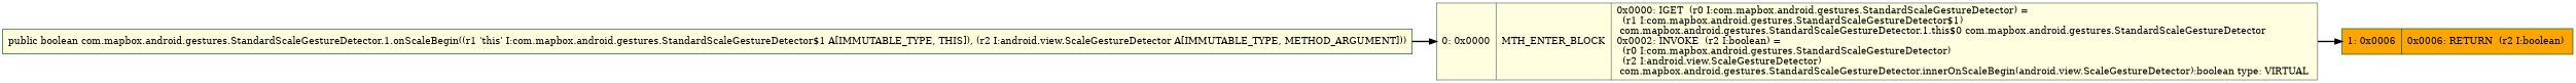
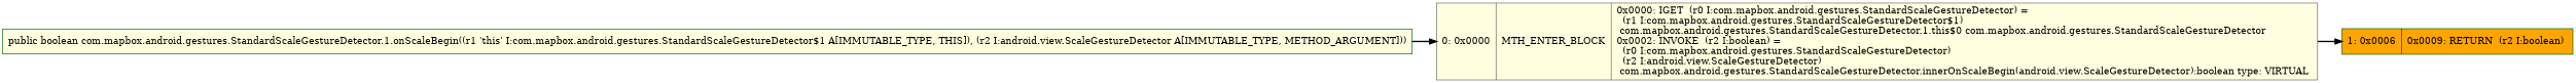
  digraph {
    rankdir=LR
    node [shape=record style=filled fillcolor=lightyellow color=darkgreen]
    edge [style=bold]
    n1 [label="{0\:\ 0x0000|MTH_ENTER_BLOCK\l|0x0000: IGET  (r0 I:com.mapbox.android.gestures.StandardScaleGestureDetector) = \l  (r1 I:com.mapbox.android.gestures.StandardScaleGestureDetector$1)\l com.mapbox.android.gestures.StandardScaleGestureDetector.1.this$0 com.mapbox.android.gestures.StandardScaleGestureDetector \l0x0002: INVOKE  (r2 I:boolean) = \l  (r0 I:com.mapbox.android.gestures.StandardScaleGestureDetector)\l  (r2 I:android.view.ScaleGestureDetector)\l com.mapbox.android.gestures.StandardScaleGestureDetector.innerOnScaleBegin(android.view.ScaleGestureDetector):boolean type: VIRTUAL \l}" color=gray40]
-   n2 [label="{1\:\ 0x0006|0x0006: RETURN  (r2 I:boolean) \l}" fillcolor=orange]
+   n2 [label="{1\:\ 0x0006|0x0009: RETURN  (r2 I:boolean) \l}" fillcolor=orange]
    n3 [label="{public boolean com.mapbox.android.gestures.StandardScaleGestureDetector.1.onScaleBegin((r1 'this' I:com.mapbox.android.gestures.StandardScaleGestureDetector$1 A[IMMUTABLE_TYPE, THIS]), (r2 I:android.view.ScaleGestureDetector A[IMMUTABLE_TYPE, METHOD_ARGUMENT])) }"]
    n1 -> n2
    n3 -> n1
  }
